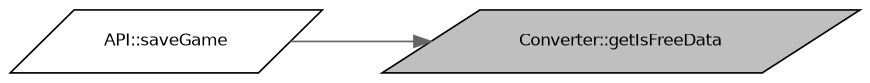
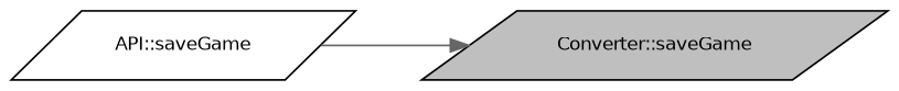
  digraph {
    rankdir=RL
    node [color=black fontname=Helvetica fontsize=10 shape=parallelogram style=filled]
-   n1 [fillcolor=grey75 fontcolor=black height=0.2 label="Converter::getIsFreeData" width=0.4]
+   n1 [fillcolor=grey75 fontcolor=black height=0.2 label="Converter::saveGame" width=0.4]
    n2 [fillcolor=white height=0.2 label="API::saveGame" width=0.4]
    n1 -> n2 [color=gray40 dir=back fontname=Helvetica fontsize=10 labelfontname=Helvetica labelfontsize=10 style=solid]
  }
